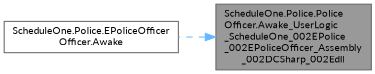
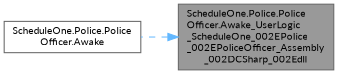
  digraph {
    rankdir=RL
    fontname=Lato
    node [color=gray40 fontname=Lato fontsize=10 shape=box style=filled]
    n1 [fillcolor=grey60 fontcolor=black height=0.2 label="ScheduleOne.Police.Police\lOfficer.Awake_UserLogic\l_ScheduleOne_002EPolice\l_002EPoliceOfficer_Assembly\l_002DCSharp_002Edll" width=0.4]
-   n2 [fillcolor=white height=0.2 label="ScheduleOne.Police.EPoliceOfficer\lOfficer.Awake" width=0.4]
+   n2 [fillcolor=white height=0.2 label="ScheduleOne.Police.Police\lOfficer.Awake" width=0.4]
    n1 -> n2 [color=steelblue1 dir=back fontname=Lato fontsize=10 labelfontname=Helvetica labelfontsize=10 style=dashed]
  }
